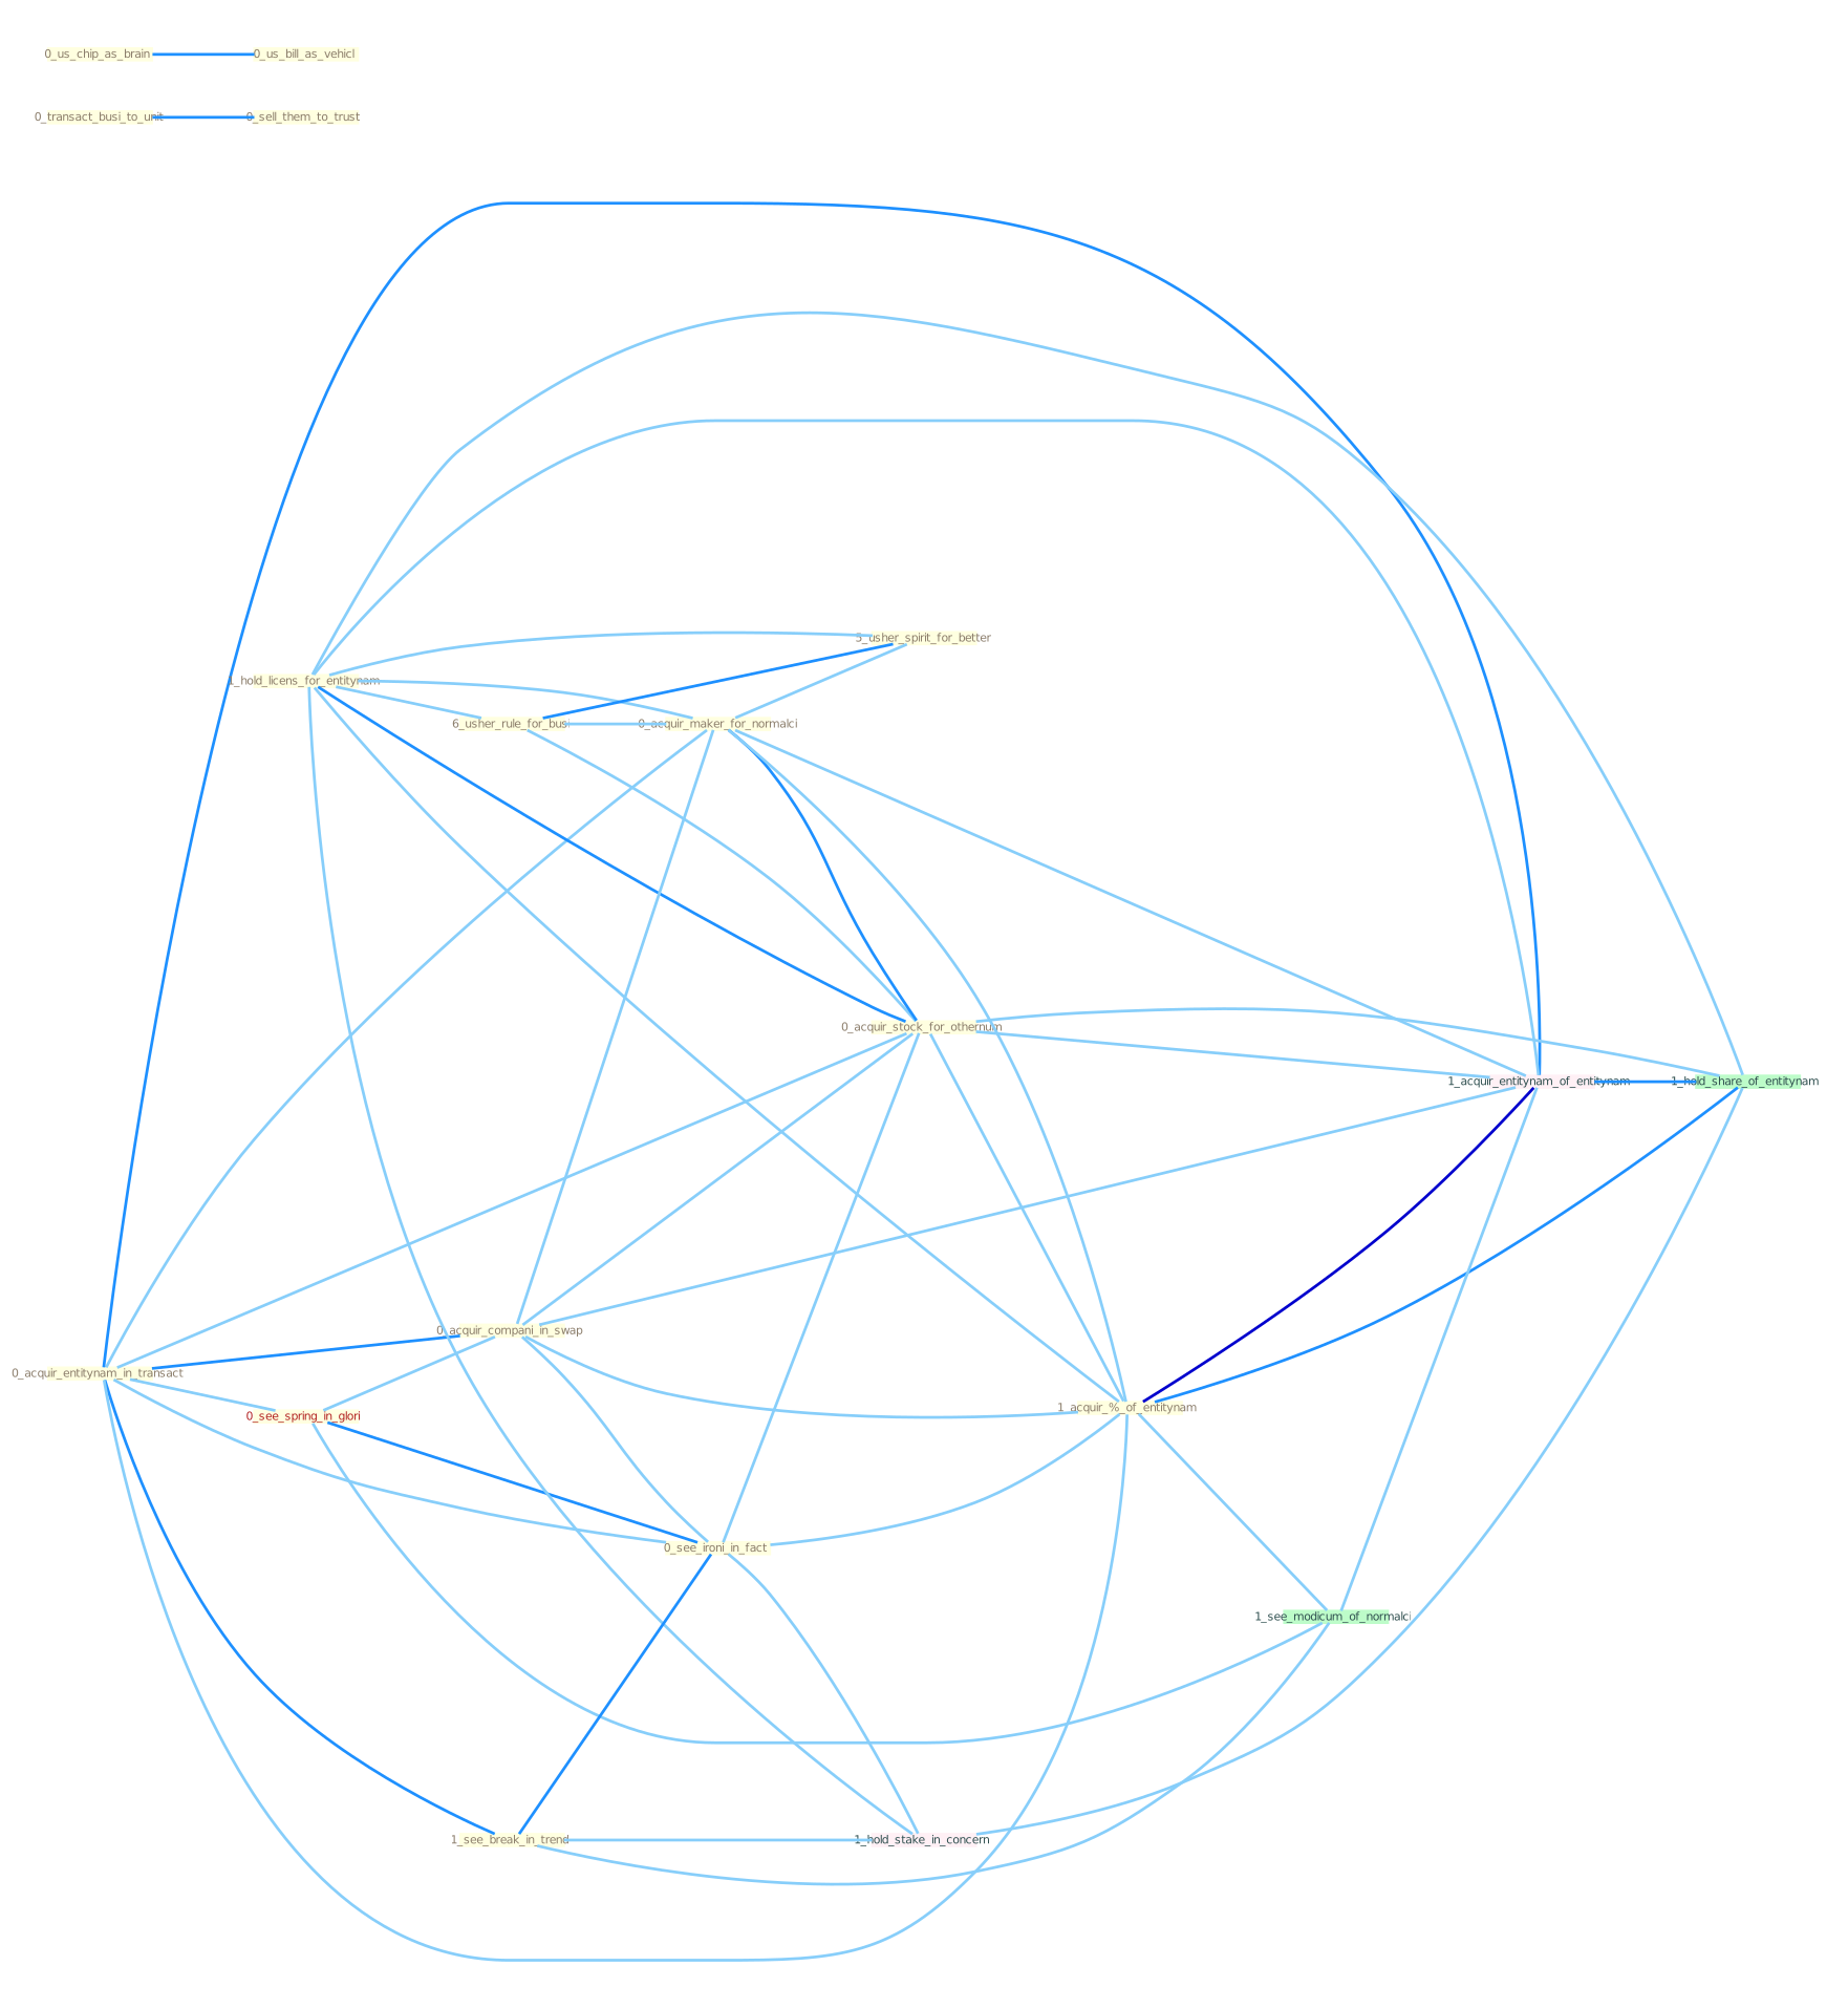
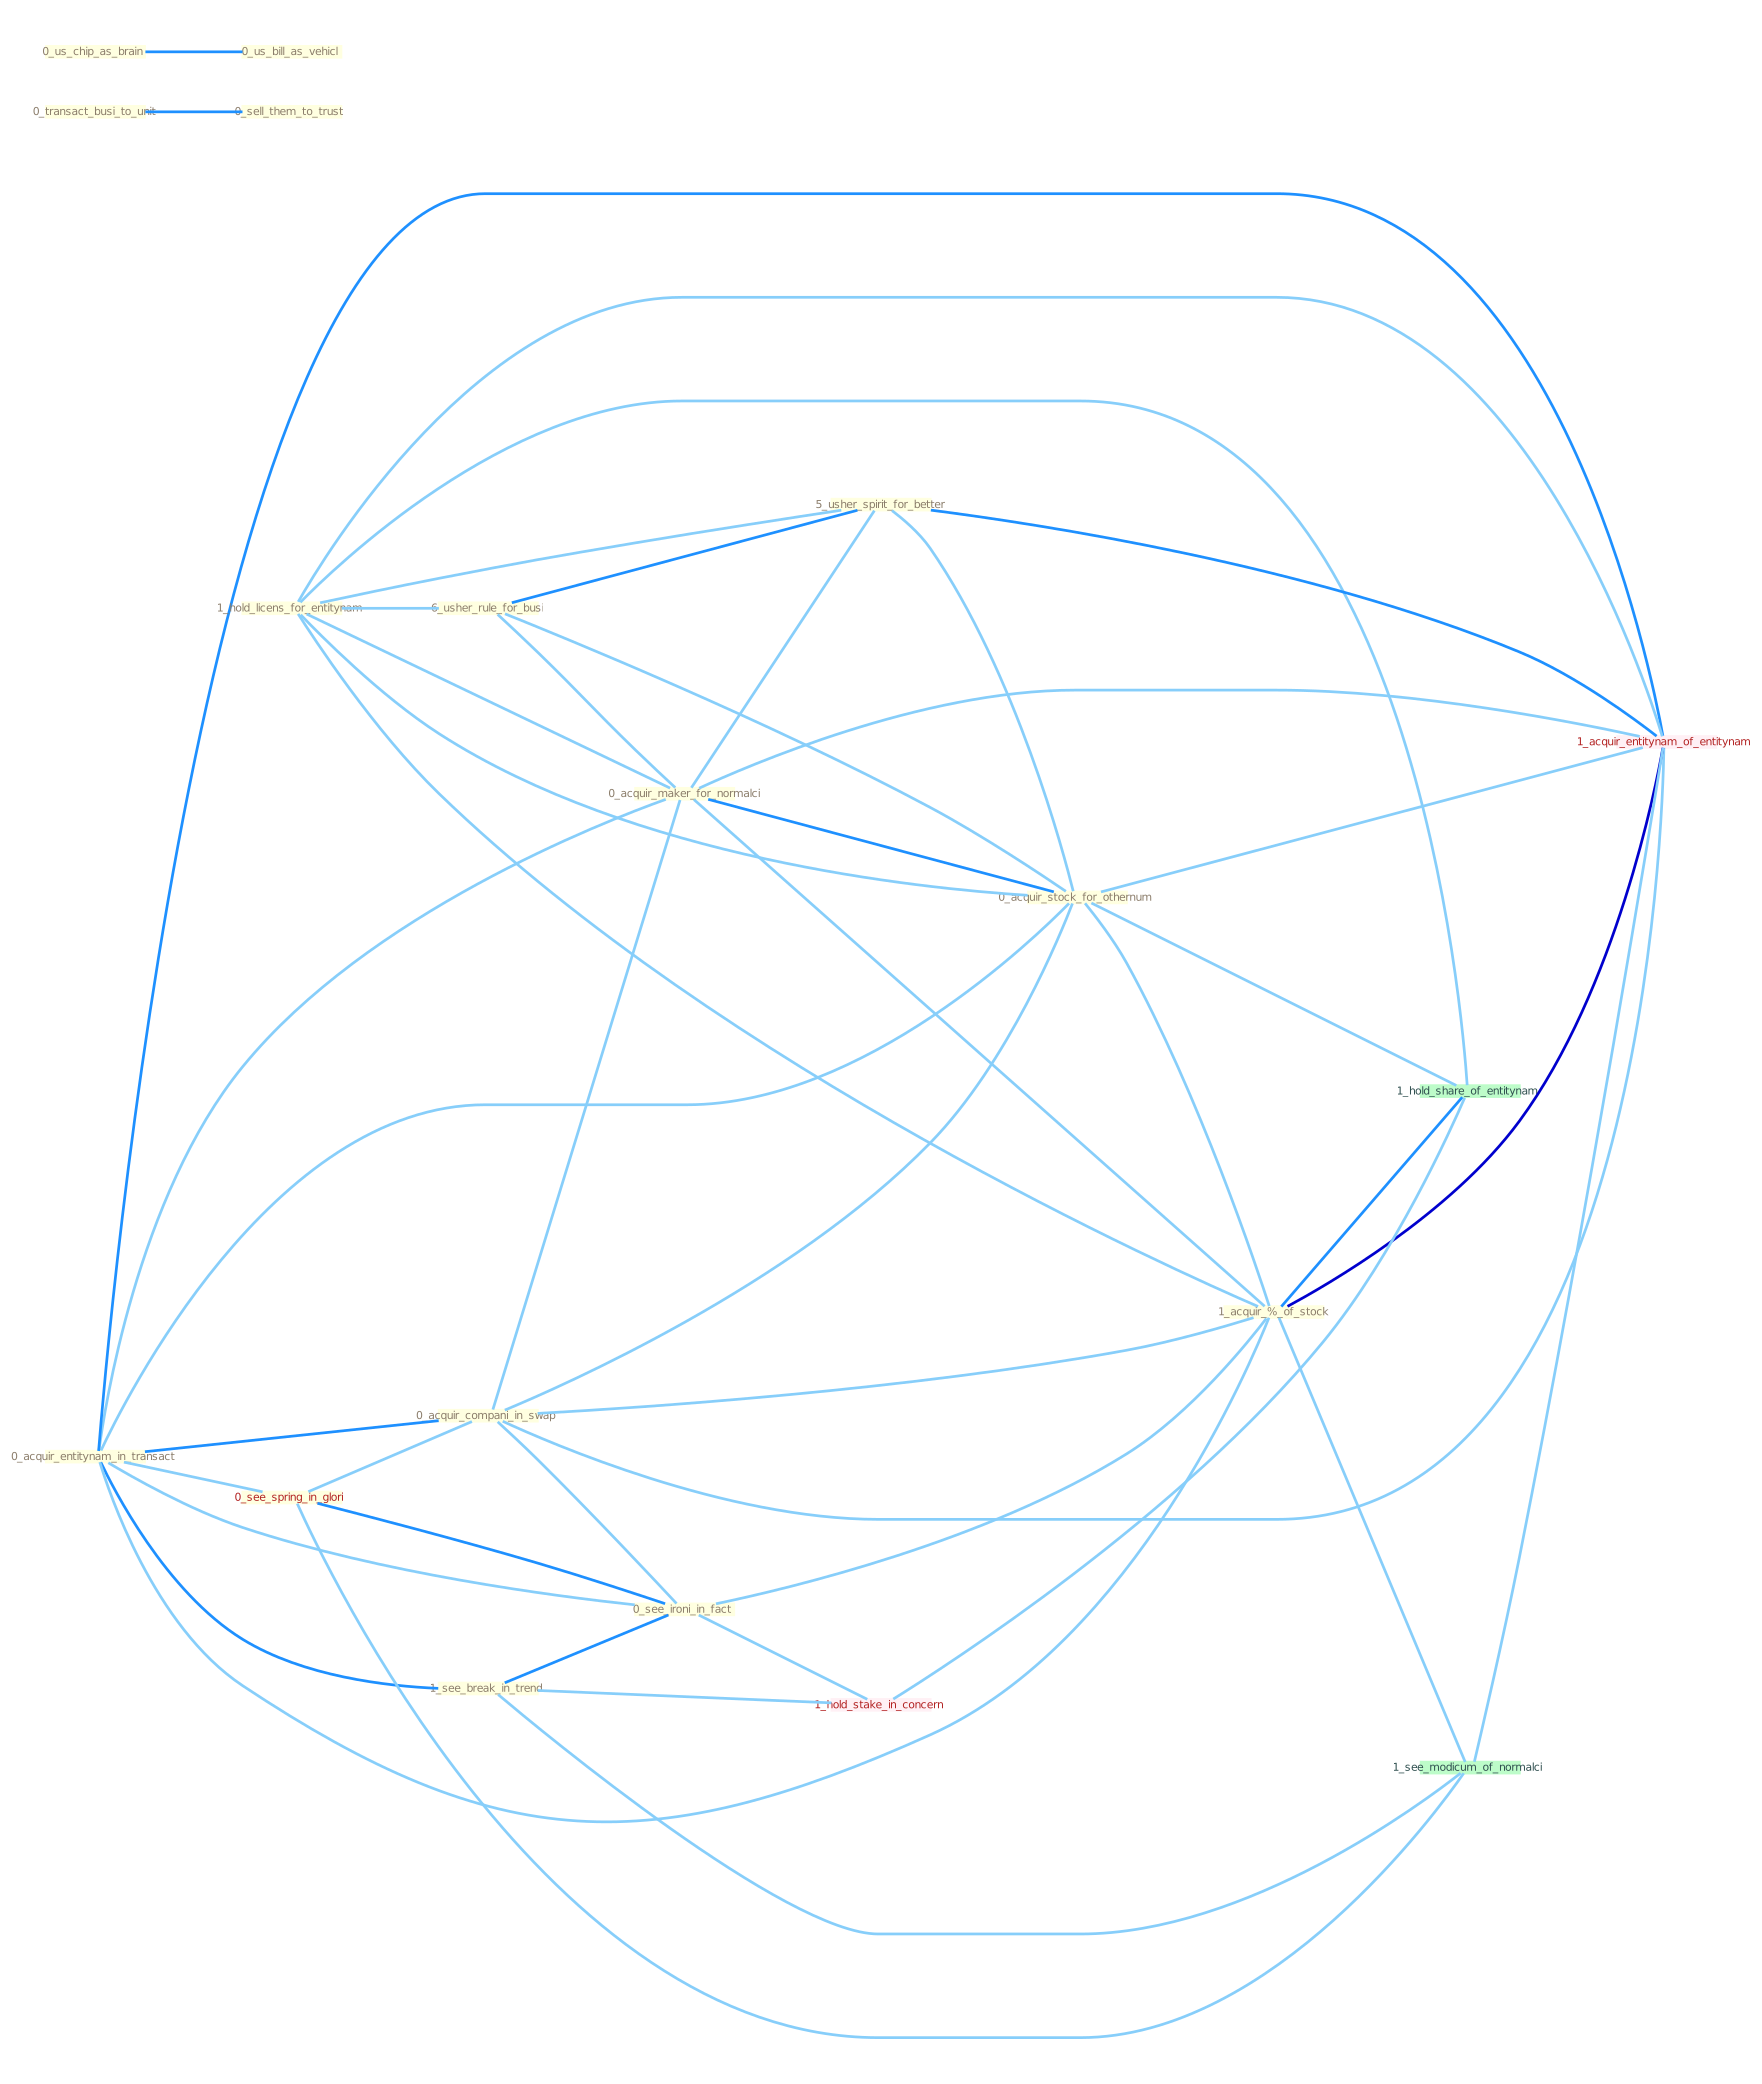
  graph {
    fontname="DejaVu Sans"
    rankdir=LR
    node [color="#ffffe0" fixedsize=true fontcolor="#8b7d6b" fontname="DejaVu Sans" fontsize=4 shape=polygon style=filled]
    edge [color="#87cefa" fontname="DejaVu Sans" w=1]
    "0_acquir_entitynam_in_transact " [height=.06 width=.5]
    "0_see_spring_in_glori " [fontcolor="#b22222" height=.06 width=.5]
    n3 [height=.06 label="0_transact_busi_to_unit" width=.5]
    "1_hold_licens_for_entitynam " [height=.06 width=.5]
    "0_us_chip_as_brain " [height=.06 width=.5]
    "0_sell_them_to_trust " [height=.06 width=.5]
    "1_see_break_in_trend " [height=.06 width=.5]
    "0_us_bill_as_vehicl " [height=.06 width=.5]
    n9 [height=.06 label="6_usher_rule_for_busi" width=.5]
    "0_acquir_compani_in_swap " [height=.06 width=.5]
    n11 [height=.06 label="0_acquir_maker_for_normalci" width=.5]
    n12 [height=.06 label="5_usher_spirit_for_better" width=.5]
    "0_see_ironi_in_fact " [height=.06 width=.5]
    "0_acquir_stock_for_othernum " [height=.06 width=.5]
-   "1_acquir_%_of_entitynam " [height=.06 width=.5]
-   "1_hold_stake_in_concern " [color="#fff0f5" fontcolor="#2f4f4f" height=.06 width=.5]
-   "1_acquir_entitynam_of_entitynam " [color="#fff0f5" fontcolor="#2f4f4f" height=.06 width=.5]
+   "1_acquir_%_of_entitynam " [height=.06 width=.5 label="1_acquir_%_of_stock"]
+   "1_hold_stake_in_concern " [color="#fff0f5" fontcolor="#b22222" height=.06 width=.5]
+   "1_acquir_entitynam_of_entitynam " [color="#fff0f5" fontcolor="#b22222" height=.06 width=.5]
    "1_see_modicum_of_normalci " [color="#BDFCC9" fontcolor="#2f4f4f" height=.06 width=.5]
    "1_hold_share_of_entitynam " [color="#BDFCC9" fontcolor="#2f4f4f" height=.06 width=.5]
    subgraph sub_1 {
      "0_acquir_entitynam_in_transact "
      "0_see_spring_in_glori "
      n3
      "1_hold_licens_for_entitynam "
      "0_us_chip_as_brain "
      "0_sell_them_to_trust "
      "1_see_break_in_trend "
      "0_us_bill_as_vehicl "
      n9
      "0_acquir_compani_in_swap "
      n11
      n12
      "0_see_ironi_in_fact "
      "0_acquir_stock_for_othernum "
      "1_acquir_%_of_entitynam "
    }
    subgraph sub_2 {
      "1_hold_stake_in_concern "
      "1_acquir_entitynam_of_entitynam "
    }
    "0_acquir_entitynam_in_transact " -- "0_see_spring_in_glori "
    "0_acquir_entitynam_in_transact " -- "1_see_break_in_trend " [color="#1e90ff"]
    "0_acquir_entitynam_in_transact " -- "0_acquir_compani_in_swap " [color="#1e90ff" w=2]
    "0_acquir_entitynam_in_transact " -- n11
    "0_acquir_entitynam_in_transact " -- "0_see_ironi_in_fact "
    "0_acquir_entitynam_in_transact " -- "0_acquir_stock_for_othernum "
    "0_acquir_entitynam_in_transact " -- "1_acquir_%_of_entitynam "
    "0_acquir_entitynam_in_transact " -- "1_acquir_entitynam_of_entitynam " [color="#1e90ff" w=2]
    "0_see_spring_in_glori " -- "0_acquir_compani_in_swap "
    "0_see_spring_in_glori " -- "0_see_ironi_in_fact " [color="#1e90ff" w=2]
    "0_see_spring_in_glori " -- "1_see_modicum_of_normalci "
    n3 -- "0_sell_them_to_trust " [color="#1e90ff" w=2]
    "1_hold_licens_for_entitynam " -- n9
    "1_hold_licens_for_entitynam " -- n11
    "1_hold_licens_for_entitynam " -- n12
-   "1_hold_licens_for_entitynam " -- "0_acquir_stock_for_othernum " [color="#1e90ff"]
+   "1_hold_licens_for_entitynam " -- "0_acquir_stock_for_othernum "
    "1_hold_licens_for_entitynam " -- "1_acquir_%_of_entitynam "
-   "1_hold_licens_for_entitynam " -- "1_hold_stake_in_concern "
    "1_hold_licens_for_entitynam " -- "1_acquir_entitynam_of_entitynam "
    "1_hold_licens_for_entitynam " -- "1_hold_share_of_entitynam " [w=2]
    "0_us_chip_as_brain " -- "0_us_bill_as_vehicl " [color="#1e90ff" w=2]
    "1_see_break_in_trend " -- "0_see_ironi_in_fact " [color="#1e90ff" w=2]
    "1_see_break_in_trend " -- "1_hold_stake_in_concern "
    "1_see_break_in_trend " -- "1_see_modicum_of_normalci "
    n9 -- n11
    n9 -- n12 [color="#1e90ff" w=2]
    n9 -- "0_acquir_stock_for_othernum "
    "0_acquir_compani_in_swap " -- n11
    "0_acquir_compani_in_swap " -- "0_see_ironi_in_fact "
    "0_acquir_compani_in_swap " -- "0_acquir_stock_for_othernum "
    "0_acquir_compani_in_swap " -- "1_acquir_%_of_entitynam "
    "0_acquir_compani_in_swap " -- "1_acquir_entitynam_of_entitynam "
    n11 -- n12
    n11 -- "0_acquir_stock_for_othernum " [color="#1e90ff" w=2]
    n11 -- "1_acquir_%_of_entitynam "
    n11 -- "1_acquir_entitynam_of_entitynam "
-   "0_see_ironi_in_fact " -- "0_acquir_stock_for_othernum "
+   n12 -- "0_acquir_stock_for_othernum "
    "0_see_ironi_in_fact " -- "1_acquir_%_of_entitynam "
    "0_see_ironi_in_fact " -- "1_hold_stake_in_concern "
    "0_acquir_stock_for_othernum " -- "1_acquir_%_of_entitynam "
    "0_acquir_stock_for_othernum " -- "1_acquir_entitynam_of_entitynam "
    "0_acquir_stock_for_othernum " -- "1_hold_share_of_entitynam "
    "1_acquir_%_of_entitynam " -- "1_acquir_entitynam_of_entitynam " [color="#0000cd" w=3]
    "1_acquir_%_of_entitynam " -- "1_see_modicum_of_normalci "
    "1_acquir_%_of_entitynam " -- "1_hold_share_of_entitynam " [color="#1e90ff" w=2]
    "1_hold_stake_in_concern " -- "1_hold_share_of_entitynam "
-   "1_acquir_entitynam_of_entitynam " -- "1_hold_share_of_entitynam " [color="#1e90ff" w=2]
+   "1_acquir_entitynam_of_entitynam " -- n12 [color="#1e90ff" w=2]
    "1_see_modicum_of_normalci " -- "1_acquir_entitynam_of_entitynam "
  }
